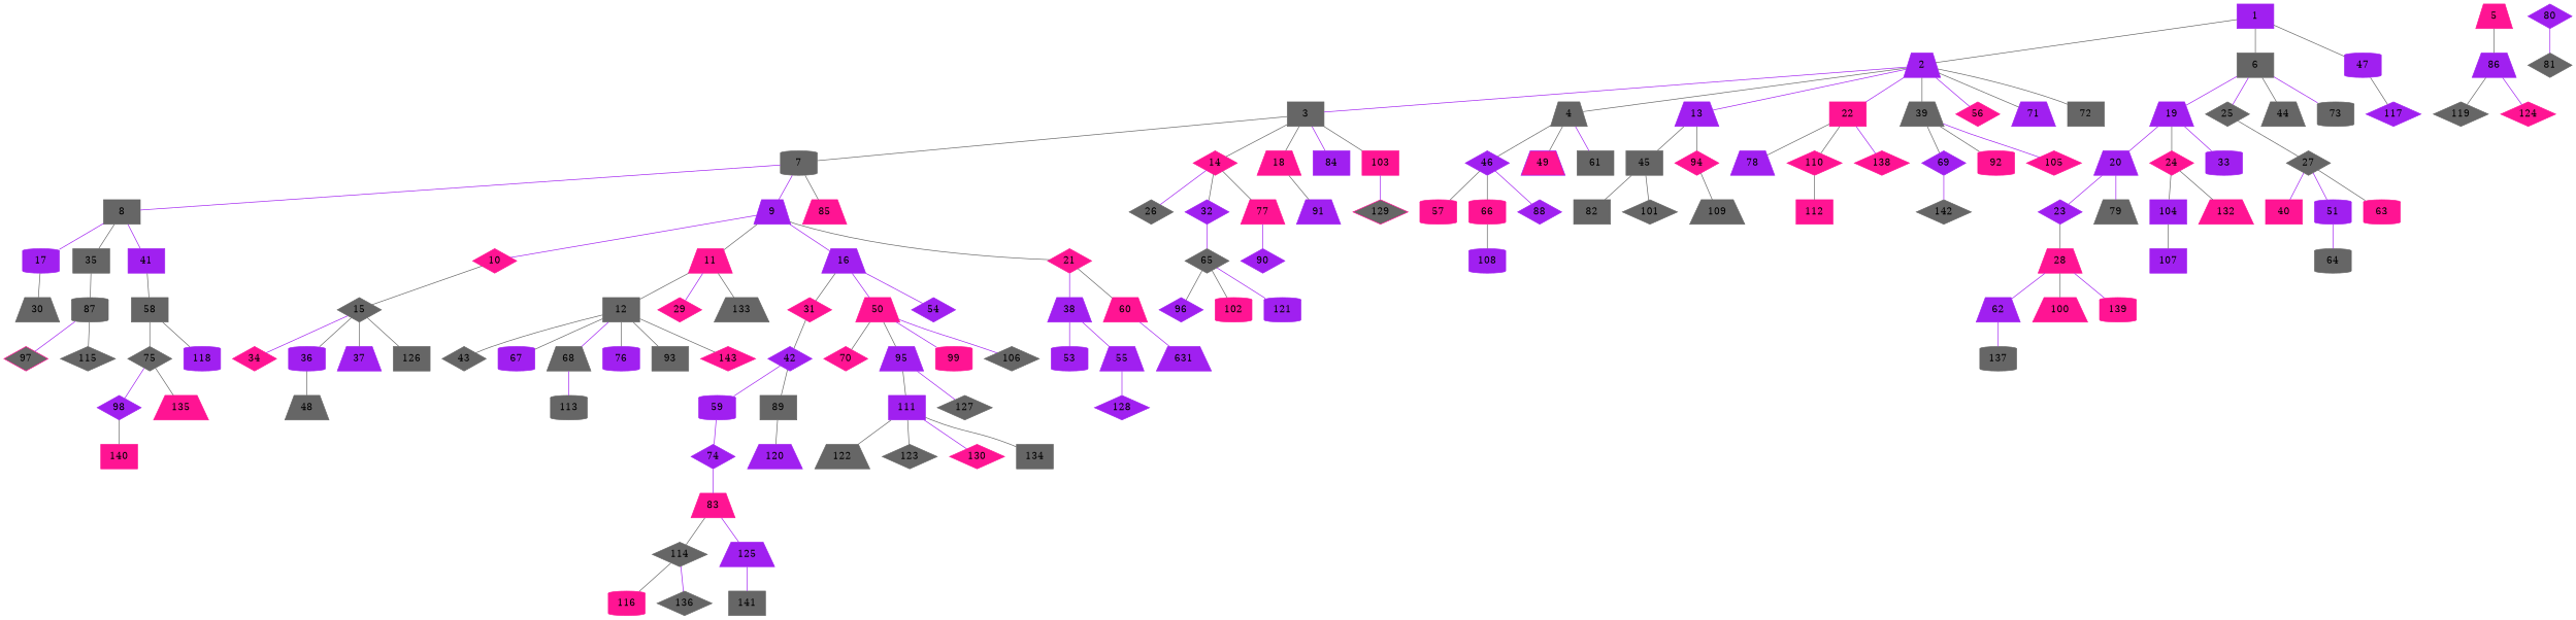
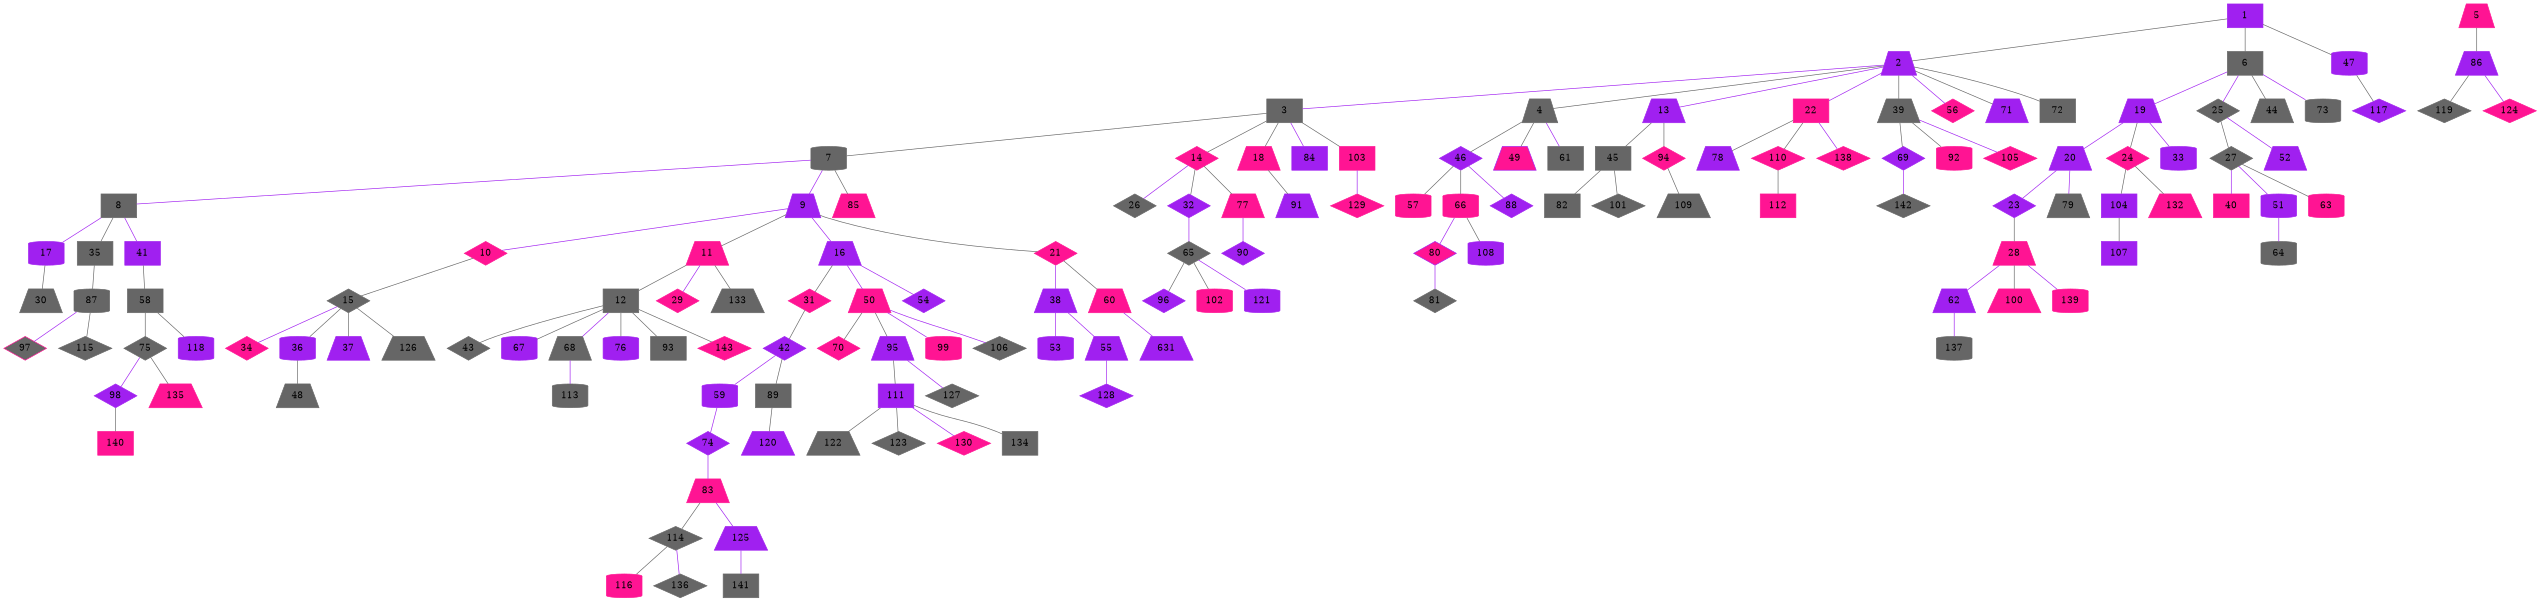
  graph {
    node [color=purple shape=diamond style=filled]
    edge [color=gray40]
    1 [shape=box]
    2 [shape=trapezium]
    6 [color=gray40 shape=box]
    47 [shape=cylinder]
    3 [color=gray40 shape=box]
    4 [color=gray40 shape=trapezium]
    13 [shape=trapezium]
    22 [color=deeppink shape=box]
    39 [color=gray40 shape=trapezium]
    56 [color=deeppink]
    71 [shape=trapezium]
    72 [color=gray40 shape=box]
    5 [color=deeppink shape=trapezium]
    86 [shape=trapezium]
    19 [shape=trapezium]
    25 [color=gray40]
    44 [color=gray40 shape=trapezium]
    73 [color=gray40 shape=cylinder]
    117
    7 [color=gray40 shape=cylinder]
    14 [color=deeppink]
    18 [color=deeppink shape=trapezium]
    84 [shape=box]
    103 [color=deeppink shape=box]
    46
    49 [fillcolor=deeppink shape=trapezium]
    61 [color=gray40 shape=box]
    45 [color=gray40 shape=box]
    94 [color=deeppink]
    78 [shape=trapezium]
    110 [color=deeppink]
    138 [color=deeppink]
    69
    92 [color=deeppink shape=cylinder]
    105 [color=deeppink]
    8 [color=gray40 shape=box]
    9 [shape=trapezium]
    85 [color=deeppink shape=trapezium]
    26 [color=gray40]
    32
    77 [color=deeppink shape=trapezium]
    91 [shape=trapezium]
-   129 [color=deeppink fillcolor=gray40]
+   129 [color=deeppink]
    57 [color=deeppink shape=cylinder]
    66 [color=deeppink shape=cylinder]
    88
    119 [color=gray40]
    124 [color=deeppink]
    20 [shape=trapezium]
    24 [color=deeppink]
    33 [shape=cylinder]
    27 [color=gray40]
+   52 [shape=trapezium]
    17 [shape=cylinder]
    35 [color=gray40 shape=box]
    41 [shape=box]
    10 [color=deeppink]
    11 [color=deeppink shape=trapezium]
    16 [shape=trapezium]
    21 [color=deeppink]
    30 [color=gray40 shape=trapezium]
    87 [color=gray40 shape=cylinder]
    58 [color=gray40 shape=box]
    15 [color=gray40]
    12 [color=gray40 shape=box]
    29 [color=deeppink]
    133 [color=gray40 shape=trapezium]
    31 [color=deeppink]
    50 [color=deeppink shape=trapezium]
    54
    38 [shape=trapezium]
    60 [color=deeppink shape=trapezium]
    34 [color=deeppink]
    36 [shape=cylinder]
    37 [shape=trapezium]
-   126 [color=gray40 shape=box]
+   126 [color=gray40 shape=trapezium]
    43 [color=gray40]
    67 [shape=cylinder]
    68 [color=gray40 shape=trapezium]
    76 [shape=cylinder]
    93 [color=gray40 shape=box]
    143 [color=deeppink]
    113 [color=gray40 shape=cylinder]
    82 [color=gray40 shape=box]
    101 [color=gray40]
    109 [color=gray40 shape=trapezium]
    65 [color=gray40]
    90
    48 [color=gray40 shape=trapezium]
    42
    70 [color=deeppink]
    95 [shape=trapezium]
    99 [color=deeppink shape=cylinder]
    106 [color=gray40]
    23
    79 [color=gray40 shape=trapezium]
    104 [shape=box]
    132 [color=deeppink shape=trapezium]
    28 [color=deeppink shape=trapezium]
    53 [shape=cylinder]
    55 [shape=trapezium]
    n102 [label=631 shape=trapezium]
    112 [color=deeppink shape=box]
    62 [shape=trapezium]
    100 [color=deeppink shape=trapezium]
    139 [color=deeppink shape=cylinder]
    107 [shape=box]
    40 [color=deeppink shape=box]
    51 [shape=cylinder]
    63 [color=deeppink shape=cylinder]
    64 [color=gray40 shape=cylinder]
    137 [color=gray40 shape=cylinder]
    59 [shape=cylinder]
    89 [color=gray40 shape=box]
    96
    102 [color=deeppink shape=cylinder]
    121 [shape=cylinder]
    97 [color=deeppink fillcolor=gray40]
    115 [color=gray40]
    128
    142 [color=gray40]
    75 [color=gray40]
    118 [shape=cylinder]
    74
    120 [shape=trapezium]
-   80
+   80 [fillcolor=deeppink]
    108 [shape=cylinder]
    111 [shape=box]
    127 [color=gray40]
    98
    135 [color=deeppink shape=trapezium]
    83 [color=deeppink shape=trapezium]
    81 [color=gray40]
    114 [color=gray40]
    125 [shape=trapezium]
    140 [color=deeppink shape=box]
    116 [color=deeppink shape=cylinder]
    136 [color=gray40]
    141 [color=gray40 shape=box]
    122 [color=gray40 shape=trapezium]
    123 [color=gray40]
    130 [color=deeppink]
    134 [color=gray40 shape=box]
    1 -- 2
    1 -- 6
    1 -- 47
    2 -- 3 [color=purple]
    2 -- 4
    2 -- 13 [color=purple]
    2 -- 22 [color=purple]
    2 -- 39
    2 -- 56 [color=purple]
    2 -- 71
    2 -- 72
    6 -- 19 [color=purple]
    6 -- 25 [color=purple]
    6 -- 44
    6 -- 73 [color=purple]
    47 -- 117
    3 -- 7
    3 -- 14
    3 -- 18
    3 -- 84 [color=purple]
    3 -- 103
    4 -- 46
    4 -- 49
    4 -- 61 [color=purple]
    13 -- 45
    13 -- 94
    22 -- 78
    22 -- 110
    22 -- 138 [color=purple]
    39 -- 69
    39 -- 92
    39 -- 105 [color=purple]
    5 -- 86
    86 -- 119
    86 -- 124 [color=purple]
    19 -- 20 [color=purple]
    19 -- 24
    19 -- 33 [color=purple]
    25 -- 27
+   25 -- 52 [color=purple]
    7 -- 8 [color=purple]
    7 -- 9 [color=purple]
    7 -- 85
    14 -- 26 [color=purple]
    14 -- 32
    14 -- 77
    18 -- 91
    103 -- 129 [color=purple]
    46 -- 57
    46 -- 66
    46 -- 88 [color=purple]
    45 -- 82
    45 -- 101
    94 -- 109
    110 -- 112
    69 -- 142 [color=purple]
    8 -- 17 [color=purple]
    8 -- 35
    8 -- 41 [color=purple]
    9 -- 10 [color=purple]
    9 -- 11
    9 -- 16 [color=purple]
    9 -- 21
    32 -- 65 [color=purple]
    77 -- 90 [color=purple]
+   66 -- 80 [color=purple]
    66 -- 108
    20 -- 23 [color=purple]
    20 -- 79 [color=purple]
    24 -- 104
    24 -- 132
    27 -- 40 [color=purple]
    27 -- 51 [color=purple]
    27 -- 63
    17 -- 30
    35 -- 87
    41 -- 58
    10 -- 15
    11 -- 12
    11 -- 29 [color=purple]
    11 -- 133
    16 -- 31
    16 -- 50 [color=purple]
    16 -- 54 [color=purple]
    21 -- 38 [color=purple]
    21 -- 60
    87 -- 97 [color=purple]
    87 -- 115
    58 -- 75
    58 -- 118
    15 -- 34 [color=purple]
    15 -- 36
    15 -- 37
    15 -- 126
    12 -- 43
    12 -- 67
    12 -- 68 [color=purple]
    12 -- 76
    12 -- 93
    12 -- 143
    31 -- 42
    50 -- 70
    50 -- 95
    50 -- 99 [color=purple]
    50 -- 106 [color=purple]
    38 -- 53 [color=purple]
    38 -- 55 [color=purple]
    60 -- n102 [color=purple]
    36 -- 48
    68 -- 113 [color=purple]
    65 -- 96
    65 -- 102
    65 -- 121 [color=purple]
    42 -- 59 [color=purple]
    42 -- 89
    95 -- 111
    95 -- 127 [color=purple]
    23 -- 28
    104 -- 107
    28 -- 62 [color=purple]
    28 -- 100
    28 -- 139 [color=purple]
    55 -- 128 [color=purple]
    62 -- 137 [color=purple]
    51 -- 64 [color=purple]
    59 -- 74 [color=purple]
    89 -- 120
    75 -- 98 [color=purple]
    75 -- 135
    74 -- 83 [color=purple]
    80 -- 81 [color=purple]
    111 -- 122
    111 -- 123
    111 -- 130 [color=purple]
    111 -- 134
    98 -- 140
    83 -- 114
    83 -- 125 [color=purple]
    114 -- 116
    114 -- 136 [color=purple]
    125 -- 141 [color=purple]
  }
